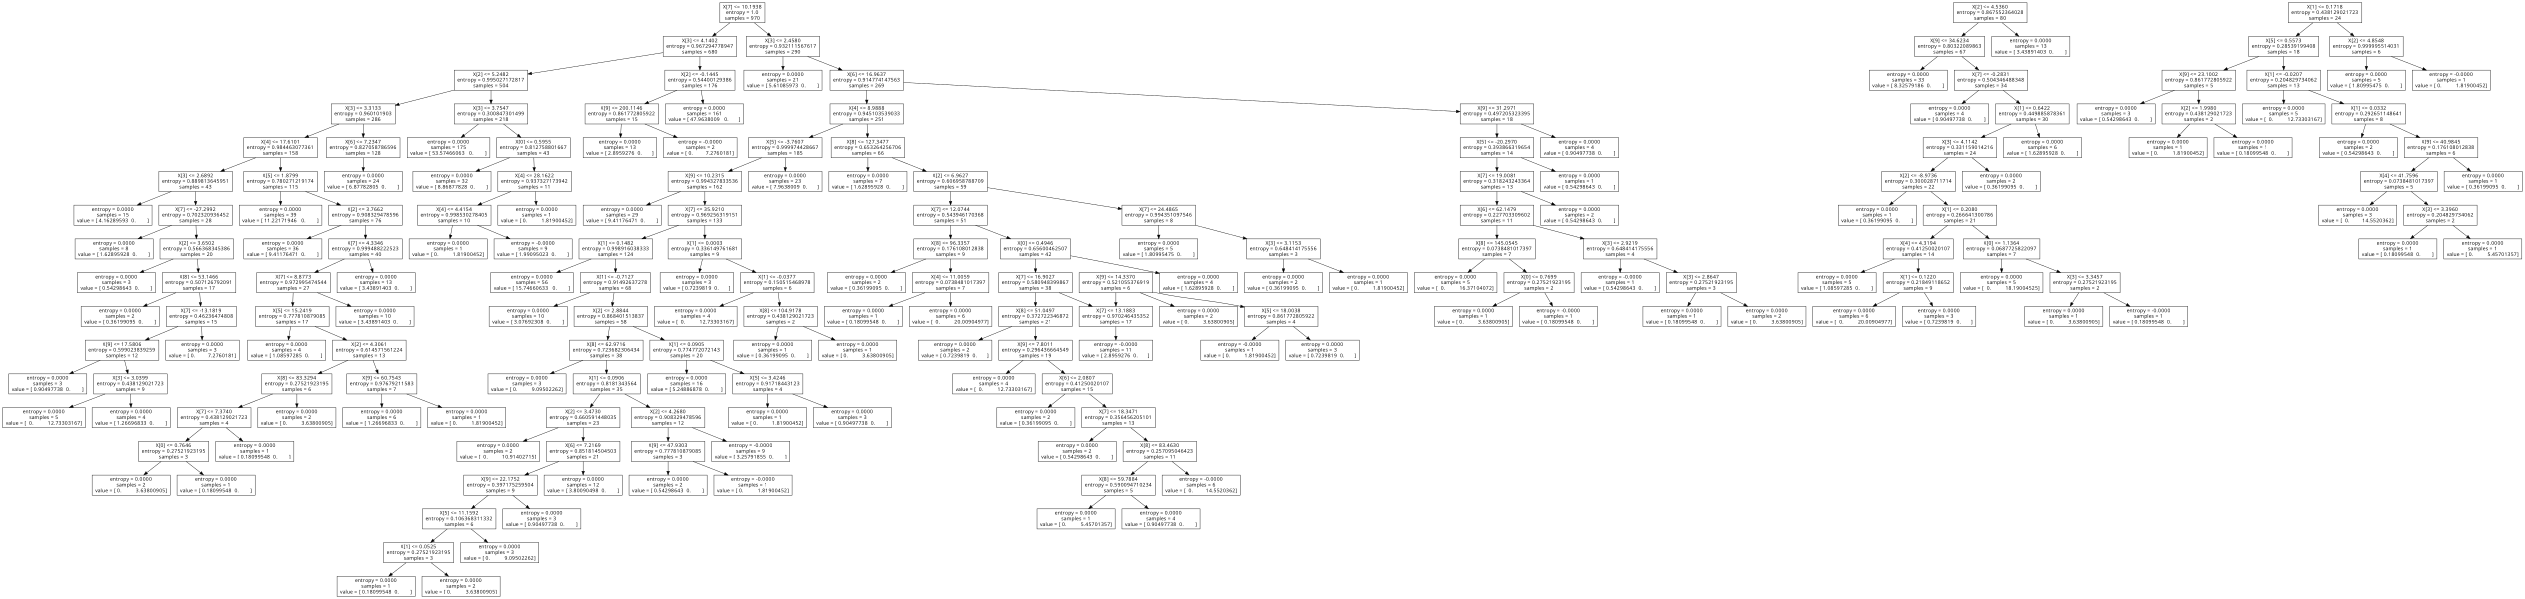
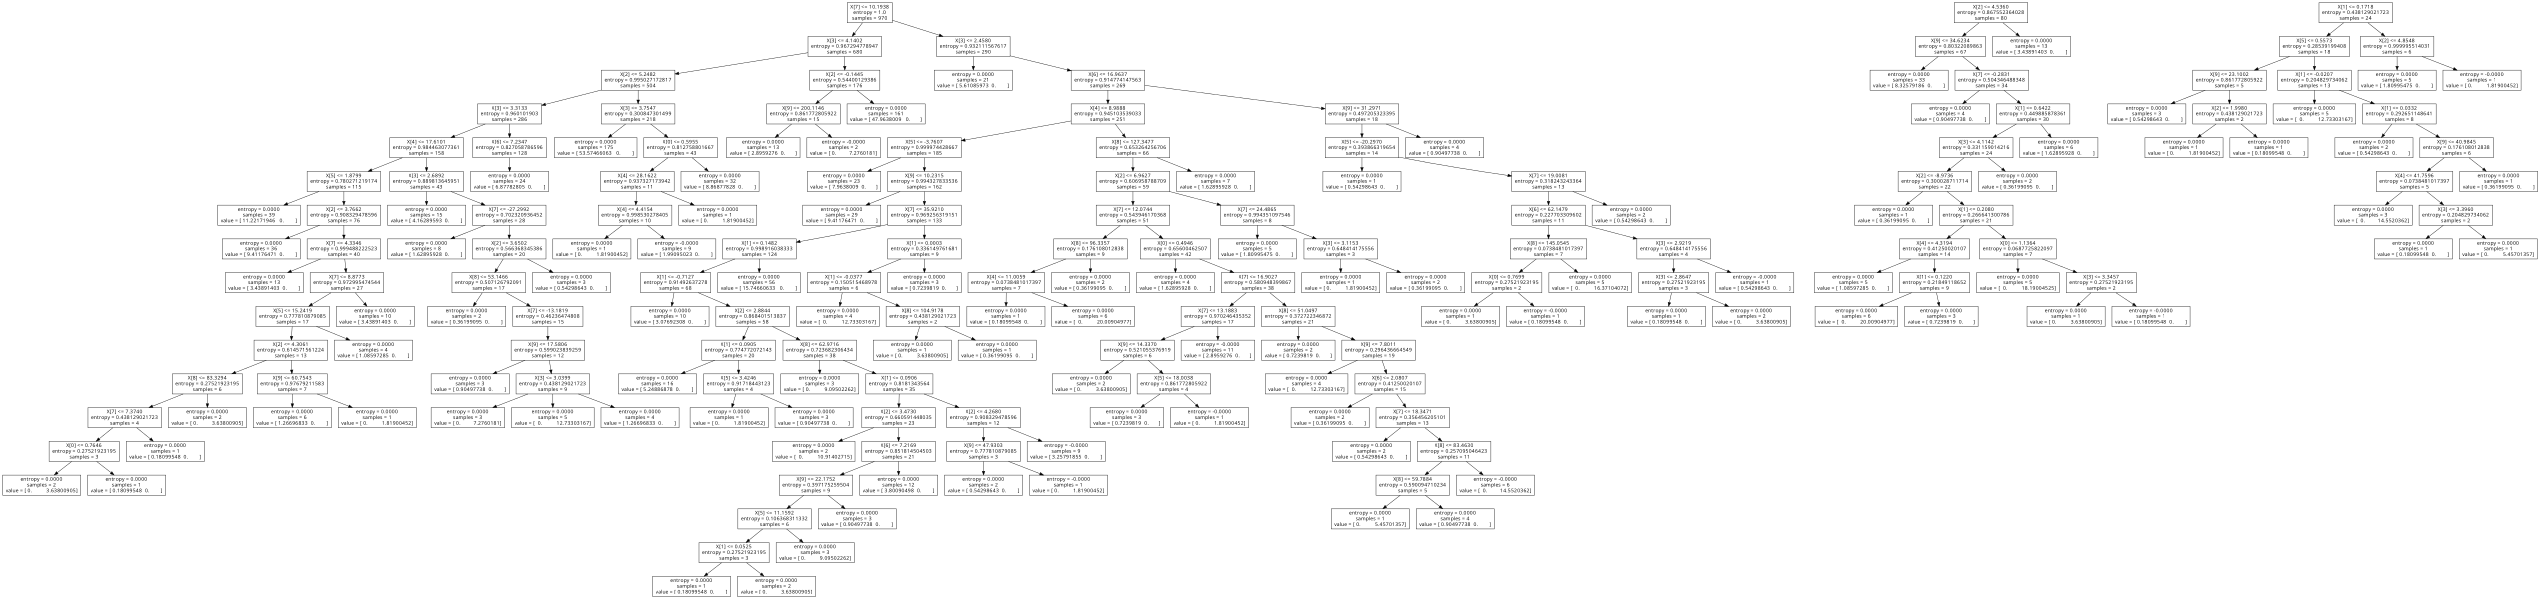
  digraph {
    fontname="Open Sans"
    node [fontname="Open Sans" shape=box]
    edge [fontname="Open Sans"]
    n1 [label="X[7] <= 10.1938\nentropy = 1.0\nsamples = 970"]
    n2 [label="X[3] <= 4.1402\nentropy = 0.967294778947\nsamples = 680"]
    n3 [label="X[3] <= 2.4580\nentropy = 0.932111567617\nsamples = 290"]
    n4 [label="X[2] <= 5.2482\nentropy = 0.995027172817\nsamples = 504"]
    n5 [label="X[2] <= -0.1445\nentropy = 0.54400129386\nsamples = 176"]
    n6 [label="entropy = 0.0000\nsamples = 21\nvalue = [ 5.61085973  0.        ]"]
    n7 [label="X[6] <= 16.9637\nentropy = 0.914774147563\nsamples = 269"]
    n8 [label="X[3] <= 3.3133\nentropy = 0.960101903\nsamples = 286"]
    n9 [label="X[3] <= 3.7547\nentropy = 0.300847301499\nsamples = 218"]
    n10 [label="X[9] <= 200.1146\nentropy = 0.861772805922\nsamples = 15"]
    n11 [label="entropy = 0.0000\nsamples = 161\nvalue = [ 47.9638009   0.       ]"]
    n12 [label="X[4] <= 17.6101\nentropy = 0.984463077361\nsamples = 158"]
    n13 [label="X[6] <= 7.2347\nentropy = 0.827058786596\nsamples = 128"]
    n14 [label="entropy = 0.0000\nsamples = 175\nvalue = [ 53.57466063   0.        ]"]
    n15 [label="X[0] <= 0.5955\nentropy = 0.812758801667\nsamples = 43"]
    n16 [label="X[5] <= 1.8799\nentropy = 0.780271219174\nsamples = 115"]
    n17 [label="X[3] <= 2.6892\nentropy = 0.889813645951\nsamples = 43"]
    n18 [label="entropy = 0.0000\nsamples = 24\nvalue = [ 6.87782805  0.        ]"]
    n19 [label="entropy = 0.0000\nsamples = 39\nvalue = [ 11.22171946   0.        ]"]
    n20 [label="X[2] <= 3.7662\nentropy = 0.908329478596\nsamples = 76"]
    n21 [label="entropy = 0.0000\nsamples = 15\nvalue = [ 4.16289593  0.        ]"]
    n22 [label="X[7] <= -27.2992\nentropy = 0.702320936452\nsamples = 28"]
    n23 [label="entropy = 0.0000\nsamples = 36\nvalue = [ 9.41176471  0.        ]"]
    n24 [label="X[7] <= 4.3346\nentropy = 0.999488222523\nsamples = 40"]
    n25 [label="entropy = 0.0000\nsamples = 13\nvalue = [ 3.43891403  0.        ]"]
    n26 [label="X[7] <= 8.8773\nentropy = 0.972995474544\nsamples = 27"]
    n27 [label="X[5] <= 15.2419\nentropy = 0.777810879085\nsamples = 17"]
    n28 [label="entropy = 0.0000\nsamples = 10\nvalue = [ 3.43891403  0.        ]"]
    n29 [label="X[2] <= 4.3061\nentropy = 0.614571561224\nsamples = 13"]
    n30 [label="entropy = 0.0000\nsamples = 4\nvalue = [ 1.08597285  0.        ]"]
    n31 [label="X[8] <= 83.3294\nentropy = 0.27521923195\nsamples = 6"]
    n32 [label="X[9] <= 60.7543\nentropy = 0.97679211583\nsamples = 7"]
    n33 [label="X[7] <= 7.3740\nentropy = 0.438129021723\nsamples = 4"]
    n34 [label="entropy = 0.0000\nsamples = 2\nvalue = [ 0.          3.63800905]"]
    n35 [label="entropy = 0.0000\nsamples = 6\nvalue = [ 1.26696833  0.        ]"]
    n36 [label="entropy = 0.0000\nsamples = 1\nvalue = [ 0.          1.81900452]"]
    n37 [label="X[0] <= 0.7646\nentropy = 0.27521923195\nsamples = 3"]
    n38 [label="entropy = 0.0000\nsamples = 1\nvalue = [ 0.18099548  0.        ]"]
    n39 [label="entropy = 0.0000\nsamples = 2\nvalue = [ 0.          3.63800905]"]
    n40 [label="entropy = 0.0000\nsamples = 1\nvalue = [ 0.18099548  0.        ]"]
    n41 [label="entropy = 0.0000\nsamples = 8\nvalue = [ 1.62895928  0.        ]"]
    n42 [label="X[2] <= 3.6502\nentropy = 0.566368345386\nsamples = 20"]
    n43 [label="X[8] <= 53.1466\nentropy = 0.507126792091\nsamples = 17"]
    n44 [label="entropy = 0.0000\nsamples = 3\nvalue = [ 0.54298643  0.        ]"]
    n45 [label="entropy = 0.0000\nsamples = 2\nvalue = [ 0.36199095  0.        ]"]
    n46 [label="X[7] <= -13.1819\nentropy = 0.46236474808\nsamples = 15"]
    n47 [label="entropy = 0.0000\nsamples = 3\nvalue = [ 0.         7.2760181]"]
    n48 [label="X[9] <= 17.5806\nentropy = 0.599023839259\nsamples = 12"]
    n49 [label="entropy = 0.0000\nsamples = 3\nvalue = [ 0.90497738  0.        ]"]
    n50 [label="X[3] <= 3.0399\nentropy = 0.438129021723\nsamples = 9"]
    n51 [label="entropy = 0.0000\nsamples = 5\nvalue = [  0.          12.73303167]"]
    n52 [label="entropy = 0.0000\nsamples = 4\nvalue = [ 1.26696833  0.        ]"]
    n53 [label="X[2] <= 4.5360\nentropy = 0.867552364028\nsamples = 80"]
    n54 [label="X[9] <= 34.6234\nentropy = 0.80322089863\nsamples = 67"]
    n55 [label="entropy = 0.0000\nsamples = 13\nvalue = [ 3.43891403  0.        ]"]
    n56 [label="X[1] <= 0.1718\nentropy = 0.438129021723\nsamples = 24"]
    n57 [label="X[5] <= 0.5573\nentropy = 0.28539199408\nsamples = 18"]
    n58 [label="X[2] <= 4.8548\nentropy = 0.999995514031\nsamples = 6"]
    n59 [label="entropy = 0.0000\nsamples = 33\nvalue = [ 8.32579186  0.        ]"]
    n60 [label="X[7] <= -0.2831\nentropy = 0.504346488348\nsamples = 34"]
    n61 [label="entropy = 0.0000\nsamples = 4\nvalue = [ 0.90497738  0.        ]"]
    n62 [label="X[1] <= 0.6422\nentropy = 0.449885878361\nsamples = 30"]
    n63 [label="X[3] <= 4.1142\nentropy = 0.331159014216\nsamples = 24"]
    n64 [label="entropy = 0.0000\nsamples = 6\nvalue = [ 1.62895928  0.        ]"]
    n65 [label="X[2] <= -8.9736\nentropy = 0.300028711714\nsamples = 22"]
    n66 [label="entropy = 0.0000\nsamples = 2\nvalue = [ 0.36199095  0.        ]"]
    n67 [label="entropy = 0.0000\nsamples = 1\nvalue = [ 0.36199095  0.        ]"]
    n68 [label="X[1] <= 0.2080\nentropy = 0.266641300786\nsamples = 21"]
    n69 [label="X[4] <= 4.3194\nentropy = 0.41250020107\nsamples = 14"]
    n70 [label="X[0] <= 1.1364\nentropy = 0.0687725822097\nsamples = 7"]
    n71 [label="entropy = 0.0000\nsamples = 5\nvalue = [ 1.08597285  0.        ]"]
    n72 [label="X[1] <= 0.1220\nentropy = 0.21849118652\nsamples = 9"]
    n73 [label="entropy = 0.0000\nsamples = 5\nvalue = [  0.          18.19004525]"]
    n74 [label="X[3] <= 3.3457\nentropy = 0.27521923195\nsamples = 2"]
    n75 [label="entropy = 0.0000\nsamples = 6\nvalue = [  0.          20.00904977]"]
    n76 [label="entropy = 0.0000\nsamples = 3\nvalue = [ 0.7239819  0.       ]"]
    n77 [label="entropy = 0.0000\nsamples = 1\nvalue = [ 0.          3.63800905]"]
    n78 [label="entropy = -0.0000\nsamples = 1\nvalue = [ 0.18099548  0.        ]"]
    n79 [label="X[9] <= 23.1002\nentropy = 0.861772805922\nsamples = 5"]
    n80 [label="X[1] <= -0.0207\nentropy = 0.204829734062\nsamples = 13"]
    n81 [label="entropy = 0.0000\nsamples = 5\nvalue = [ 1.80995475  0.        ]"]
    n82 [label="entropy = -0.0000\nsamples = 1\nvalue = [ 0.          1.81900452]"]
    n83 [label="entropy = 0.0000\nsamples = 3\nvalue = [ 0.54298643  0.        ]"]
    n84 [label="X[2] <= 1.9980\nentropy = 0.438129021723\nsamples = 2"]
    n85 [label="entropy = 0.0000\nsamples = 5\nvalue = [  0.          12.73303167]"]
    n86 [label="X[1] <= 0.0332\nentropy = 0.292651148641\nsamples = 8"]
    n87 [label="entropy = 0.0000\nsamples = 1\nvalue = [ 0.          1.81900452]"]
    n88 [label="entropy = 0.0000\nsamples = 1\nvalue = [ 0.18099548  0.        ]"]
    n89 [label="entropy = 0.0000\nsamples = 2\nvalue = [ 0.54298643  0.        ]"]
    n90 [label="X[9] <= 40.9845\nentropy = 0.176108012838\nsamples = 6"]
    n91 [label="X[4] <= 41.7596\nentropy = 0.0738481017397\nsamples = 5"]
    n92 [label="entropy = 0.0000\nsamples = 1\nvalue = [ 0.36199095  0.        ]"]
    n93 [label="entropy = 0.0000\nsamples = 3\nvalue = [  0.         14.5520362]"]
    n94 [label="X[3] <= 3.3960\nentropy = 0.204829734062\nsamples = 2"]
    n95 [label="entropy = 0.0000\nsamples = 1\nvalue = [ 0.18099548  0.        ]"]
    n96 [label="entropy = 0.0000\nsamples = 1\nvalue = [ 0.          5.45701357]"]
    n97 [label="X[4] <= 28.1622\nentropy = 0.937327173942\nsamples = 11"]
    n98 [label="entropy = 0.0000\nsamples = 32\nvalue = [ 8.86877828  0.        ]"]
    n99 [label="X[4] <= 4.4154\nentropy = 0.998530278405\nsamples = 10"]
    n100 [label="entropy = 0.0000\nsamples = 1\nvalue = [ 0.          1.81900452]"]
    n101 [label="entropy = 0.0000\nsamples = 1\nvalue = [ 0.          1.81900452]"]
    n102 [label="entropy = -0.0000\nsamples = 9\nvalue = [ 1.99095023  0.        ]"]
    n103 [label="entropy = 0.0000\nsamples = 13\nvalue = [ 2.8959276  0.       ]"]
    n104 [label="entropy = -0.0000\nsamples = 2\nvalue = [ 0.         7.2760181]"]
    n105 [label="X[4] <= 8.9888\nentropy = 0.945103539033\nsamples = 251"]
    n106 [label="X[9] <= 31.2971\nentropy = 0.497205323395\nsamples = 18"]
    n107 [label="X[5] <= -3.7607\nentropy = 0.999974428667\nsamples = 185"]
    n108 [label="X[8] <= 127.3477\nentropy = 0.653264256706\nsamples = 66"]
    n109 [label="X[5] <= -20.2970\nentropy = 0.393866319654\nsamples = 14"]
    n110 [label="entropy = 0.0000\nsamples = 4\nvalue = [ 0.90497738  0.        ]"]
    n111 [label="entropy = 0.0000\nsamples = 23\nvalue = [ 7.9638009  0.       ]"]
    n112 [label="X[9] <= 10.2315\nentropy = 0.994327833536\nsamples = 162"]
    n113 [label="X[2] <= 6.9627\nentropy = 0.606958788709\nsamples = 59"]
    n114 [label="entropy = 0.0000\nsamples = 7\nvalue = [ 1.62895928  0.        ]"]
    n115 [label="entropy = 0.0000\nsamples = 29\nvalue = [ 9.41176471  0.        ]"]
    n116 [label="X[7] <= 35.9210\nentropy = 0.969256319151\nsamples = 133"]
    n117 [label="X[1] <= 0.1482\nentropy = 0.998916038333\nsamples = 124"]
    n118 [label="X[1] <= 0.0003\nentropy = 0.336149761681\nsamples = 9"]
    n119 [label="X[1] <= -0.7127\nentropy = 0.91492637278\nsamples = 68"]
    n120 [label="entropy = 0.0000\nsamples = 56\nvalue = [ 15.74660633   0.        ]"]
    n121 [label="X[1] <= -0.0377\nentropy = 0.150515468978\nsamples = 6"]
    n122 [label="entropy = 0.0000\nsamples = 3\nvalue = [ 0.7239819  0.       ]"]
    n123 [label="entropy = 0.0000\nsamples = 10\nvalue = [ 3.07692308  0.        ]"]
    n124 [label="X[2] <= 2.8844\nentropy = 0.868401513837\nsamples = 58"]
    n125 [label="X[1] <= 0.0905\nentropy = 0.774772072143\nsamples = 20"]
    n126 [label="X[8] <= 62.9716\nentropy = 0.723682306434\nsamples = 38"]
    n127 [label="entropy = 0.0000\nsamples = 16\nvalue = [ 5.24886878  0.        ]"]
    n128 [label="X[5] <= 3.4246\nentropy = 0.91718443123\nsamples = 4"]
    n129 [label="entropy = 0.0000\nsamples = 3\nvalue = [ 0.          9.09502262]"]
    n130 [label="X[1] <= 0.0906\nentropy = 0.8181343564\nsamples = 35"]
    n131 [label="entropy = 0.0000\nsamples = 1\nvalue = [ 0.          1.81900452]"]
    n132 [label="entropy = 0.0000\nsamples = 3\nvalue = [ 0.90497738  0.        ]"]
    n133 [label="X[2] <= 3.4730\nentropy = 0.660591448035\nsamples = 23"]
    n134 [label="X[2] <= 4.2680\nentropy = 0.908329478596\nsamples = 12"]
    n135 [label="entropy = 0.0000\nsamples = 2\nvalue = [  0.          10.91402715]"]
    n136 [label="X[6] <= 7.2169\nentropy = 0.851814504503\nsamples = 21"]
    n137 [label="X[9] <= 47.9303\nentropy = 0.777810879085\nsamples = 3"]
    n138 [label="entropy = -0.0000\nsamples = 9\nvalue = [ 3.25791855  0.        ]"]
    n139 [label="X[9] <= 22.1752\nentropy = 0.397175259504\nsamples = 9"]
    n140 [label="entropy = 0.0000\nsamples = 12\nvalue = [ 3.80090498  0.        ]"]
    n141 [label="X[5] <= 11.1592\nentropy = 0.106368311332\nsamples = 6"]
    n142 [label="entropy = 0.0000\nsamples = 3\nvalue = [ 0.90497738  0.        ]"]
    n143 [label="X[1] <= 0.0525\nentropy = 0.27521923195\nsamples = 3"]
    n144 [label="entropy = 0.0000\nsamples = 3\nvalue = [ 0.          9.09502262]"]
    n145 [label="entropy = 0.0000\nsamples = 1\nvalue = [ 0.18099548  0.        ]"]
    n146 [label="entropy = 0.0000\nsamples = 2\nvalue = [ 0.          3.63800905]"]
    n147 [label="entropy = 0.0000\nsamples = 2\nvalue = [ 0.54298643  0.        ]"]
    n148 [label="entropy = -0.0000\nsamples = 1\nvalue = [ 0.          1.81900452]"]
    n149 [label="entropy = 0.0000\nsamples = 4\nvalue = [  0.          12.73303167]"]
    n150 [label="X[8] <= 104.9178\nentropy = 0.438129021723\nsamples = 2"]
    n151 [label="entropy = 0.0000\nsamples = 1\nvalue = [ 0.          3.63800905]"]
    n152 [label="entropy = 0.0000\nsamples = 1\nvalue = [ 0.36199095  0.        ]"]
    n153 [label="X[7] <= 12.0744\nentropy = 0.543946170368\nsamples = 51"]
    n154 [label="X[7] <= 24.4865\nentropy = 0.994351097546\nsamples = 8"]
    n155 [label="X[8] <= 96.3357\nentropy = 0.176108012838\nsamples = 9"]
    n156 [label="X[0] <= 0.4946\nentropy = 0.65600462507\nsamples = 42"]
    n157 [label="entropy = 0.0000\nsamples = 5\nvalue = [ 1.80995475  0.        ]"]
    n158 [label="X[3] <= 3.1153\nentropy = 0.648414175556\nsamples = 3"]
    n159 [label="X[4] <= 11.0059\nentropy = 0.0738481017397\nsamples = 7"]
    n160 [label="entropy = 0.0000\nsamples = 2\nvalue = [ 0.36199095  0.        ]"]
    n161 [label="entropy = 0.0000\nsamples = 4\nvalue = [ 1.62895928  0.        ]"]
    n162 [label="X[7] <= 16.9027\nentropy = 0.580948399867\nsamples = 38"]
    n163 [label="entropy = 0.0000\nsamples = 1\nvalue = [ 0.18099548  0.        ]"]
    n164 [label="entropy = 0.0000\nsamples = 6\nvalue = [  0.          20.00904977]"]
    n165 [label="X[7] <= 13.1883\nentropy = 0.970246435352\nsamples = 17"]
    n166 [label="X[8] <= 51.0497\nentropy = 0.372722346872\nsamples = 21"]
    n167 [label="X[9] <= 14.3370\nentropy = 0.521055376919\nsamples = 6"]
    n168 [label="entropy = -0.0000\nsamples = 11\nvalue = [ 2.8959276  0.       ]"]
    n169 [label="entropy = 0.0000\nsamples = 2\nvalue = [ 0.7239819  0.       ]"]
    n170 [label="X[9] <= 7.8011\nentropy = 0.296436664549\nsamples = 19"]
    n171 [label="entropy = 0.0000\nsamples = 2\nvalue = [ 0.          3.63800905]"]
    n172 [label="X[5] <= 18.0038\nentropy = 0.861772805922\nsamples = 4"]
    n173 [label="entropy = 0.0000\nsamples = 3\nvalue = [ 0.7239819  0.       ]"]
    n174 [label="entropy = -0.0000\nsamples = 1\nvalue = [ 0.          1.81900452]"]
    n175 [label="entropy = 0.0000\nsamples = 4\nvalue = [  0.          12.73303167]"]
    n176 [label="X[6] <= 2.0807\nentropy = 0.41250020107\nsamples = 15"]
    n177 [label="entropy = 0.0000\nsamples = 2\nvalue = [ 0.36199095  0.        ]"]
    n178 [label="X[7] <= 18.3471\nentropy = 0.356456205101\nsamples = 13"]
    n179 [label="entropy = 0.0000\nsamples = 2\nvalue = [ 0.54298643  0.        ]"]
    n180 [label="X[8] <= 83.4630\nentropy = 0.257095046423\nsamples = 11"]
    n181 [label="X[8] <= 59.7884\nentropy = 0.590094710234\nsamples = 5"]
    n182 [label="entropy = -0.0000\nsamples = 6\nvalue = [  0.         14.5520362]"]
    n183 [label="entropy = 0.0000\nsamples = 1\nvalue = [ 0.          5.45701357]"]
    n184 [label="entropy = 0.0000\nsamples = 4\nvalue = [ 0.90497738  0.        ]"]
    n185 [label="entropy = 0.0000\nsamples = 1\nvalue = [ 0.          1.81900452]"]
    n186 [label="entropy = 0.0000\nsamples = 2\nvalue = [ 0.36199095  0.        ]"]
    n187 [label="entropy = 0.0000\nsamples = 1\nvalue = [ 0.54298643  0.        ]"]
    n188 [label="X[7] <= 19.0081\nentropy = 0.318243243364\nsamples = 13"]
    n189 [label="X[6] <= 62.1479\nentropy = 0.227703309602\nsamples = 11"]
    n190 [label="entropy = 0.0000\nsamples = 2\nvalue = [ 0.54298643  0.        ]"]
    n191 [label="X[8] <= 145.0545\nentropy = 0.0738481017397\nsamples = 7"]
    n192 [label="X[3] <= 2.9219\nentropy = 0.648414175556\nsamples = 4"]
    n193 [label="X[0] <= 0.7699\nentropy = 0.27521923195\nsamples = 2"]
    n194 [label="entropy = 0.0000\nsamples = 5\nvalue = [  0.          16.37104072]"]
    n195 [label="X[3] <= 2.8647\nentropy = 0.27521923195\nsamples = 3"]
    n196 [label="entropy = -0.0000\nsamples = 1\nvalue = [ 0.54298643  0.        ]"]
    n197 [label="entropy = 0.0000\nsamples = 1\nvalue = [ 0.          3.63800905]"]
    n198 [label="entropy = -0.0000\nsamples = 1\nvalue = [ 0.18099548  0.        ]"]
    n199 [label="entropy = 0.0000\nsamples = 1\nvalue = [ 0.18099548  0.        ]"]
    n200 [label="entropy = 0.0000\nsamples = 2\nvalue = [ 0.          3.63800905]"]
    n1 -> n2
    n1 -> n3
    n2 -> n4
    n2 -> n5
    n3 -> n6
    n3 -> n7
    n4 -> n8
    n4 -> n9
    n5 -> n10
    n5 -> n11
    n7 -> n105
    n7 -> n106
    n8 -> n12
    n8 -> n13
    n9 -> n14
    n9 -> n15
    n10 -> n103
    n10 -> n104
    n12 -> n16
    n12 -> n17
    n13 -> n18
    n15 -> n97
    n15 -> n98
    n16 -> n19
    n16 -> n20
    n17 -> n21
    n17 -> n22
    n20 -> n23
    n20 -> n24
    n22 -> n41
    n22 -> n42
    n24 -> n25
    n24 -> n26
    n26 -> n27
    n26 -> n28
    n27 -> n29
    n27 -> n30
    n29 -> n31
    n29 -> n32
    n31 -> n33
    n31 -> n34
    n32 -> n35
    n32 -> n36
    n33 -> n37
    n33 -> n38
    n37 -> n39
    n37 -> n40
    n42 -> n43
    n42 -> n44
    n43 -> n45
    n43 -> n46
-   n46 -> n47
+   n50 -> n47
    n46 -> n48
    n48 -> n49
    n48 -> n50
    n50 -> n51
    n50 -> n52
    n53 -> n54
    n53 -> n55
    n54 -> n59
    n54 -> n60
    n56 -> n57
    n56 -> n58
    n57 -> n79
    n57 -> n80
    n58 -> n81
    n58 -> n82
    n60 -> n61
    n60 -> n62
    n62 -> n63
    n62 -> n64
    n63 -> n65
    n63 -> n66
    n65 -> n67
    n65 -> n68
    n68 -> n69
    n68 -> n70
    n69 -> n71
    n69 -> n72
    n70 -> n73
    n70 -> n74
    n72 -> n75
    n72 -> n76
    n74 -> n77
    n74 -> n78
    n79 -> n83
    n79 -> n84
    n80 -> n85
    n80 -> n86
    n84 -> n87
    n84 -> n88
    n86 -> n89
    n86 -> n90
    n90 -> n91
    n90 -> n92
    n91 -> n93
    n91 -> n94
    n94 -> n95
    n94 -> n96
    n97 -> n99
    n97 -> n100
    n99 -> n101
    n99 -> n102
    n105 -> n107
    n105 -> n108
    n106 -> n109
    n106 -> n110
    n107 -> n111
    n107 -> n112
    n108 -> n113
    n108 -> n114
    n109 -> n187
    n109 -> n188
    n112 -> n115
    n112 -> n116
    n113 -> n153
    n113 -> n154
    n116 -> n117
    n116 -> n118
    n117 -> n119
    n117 -> n120
    n118 -> n121
    n118 -> n122
    n119 -> n123
    n119 -> n124
    n121 -> n149
    n121 -> n150
    n124 -> n125
    n124 -> n126
    n125 -> n127
    n125 -> n128
    n126 -> n129
    n126 -> n130
    n128 -> n131
    n128 -> n132
    n130 -> n133
    n130 -> n134
    n133 -> n135
    n133 -> n136
    n134 -> n137
    n134 -> n138
    n136 -> n139
    n136 -> n140
    n137 -> n147
    n137 -> n148
    n139 -> n141
    n139 -> n142
    n141 -> n143
    n141 -> n144
    n143 -> n145
    n143 -> n146
    n150 -> n151
    n150 -> n152
    n153 -> n155
    n153 -> n156
    n154 -> n157
    n154 -> n158
    n155 -> n159
    n155 -> n160
    n156 -> n161
    n156 -> n162
    n158 -> n185
    n158 -> n186
    n159 -> n163
    n159 -> n164
    n162 -> n165
    n162 -> n166
-   n167 -> n165
+   n165 -> n167
    n165 -> n168
    n166 -> n169
    n166 -> n170
    n167 -> n171
    n167 -> n172
    n170 -> n175
    n170 -> n176
    n172 -> n173
    n172 -> n174
    n176 -> n177
    n176 -> n178
    n178 -> n179
    n178 -> n180
    n180 -> n181
    n180 -> n182
    n181 -> n183
    n181 -> n184
    n188 -> n189
    n188 -> n190
    n189 -> n191
    n189 -> n192
    n191 -> n193
    n191 -> n194
    n192 -> n195
    n192 -> n196
    n193 -> n197
    n193 -> n198
    n195 -> n199
    n195 -> n200
  }
